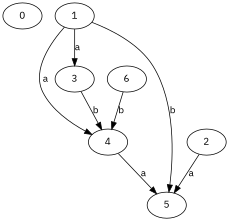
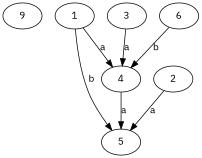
  strict digraph {
    fontname="IBM Plex Sans"
    node [fontname="IBM Plex Sans"]
    edge [fontname="IBM Plex Sans"]
-   0
+   0 [label=9]
    1
    3
    4
    5
    2
    6
-   1 -> 3 [label=a]
    1 -> 4 [label=a]
    1 -> 5 [label=b]
-   3 -> 4 [label=b]
+   3 -> 4 [label=a]
    4 -> 5 [label=a]
    2 -> 5 [label=a]
    6 -> 4 [label=b]
  }
